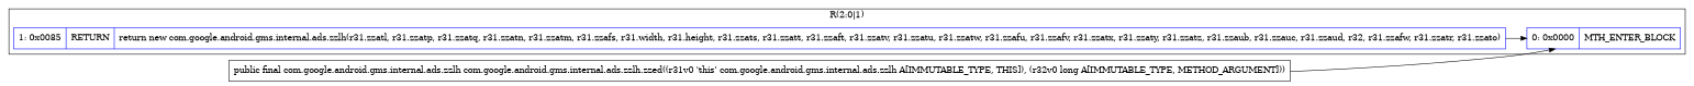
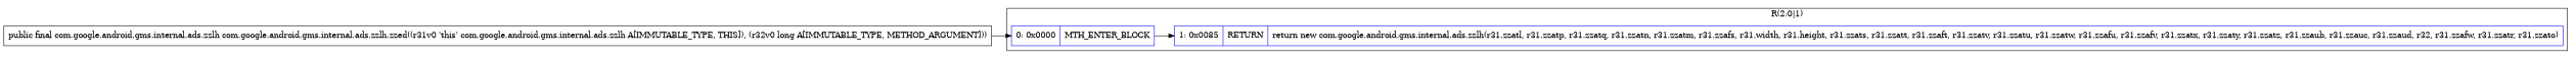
  digraph {
    rankdir=LR
    node [color=blue shape=record]
    n1 [label="{0\:\ 0x0000|MTH_ENTER_BLOCK\l}"]
    n2 [label="{1\:\ 0x0085|RETURN\l|return new com.google.android.gms.internal.ads.zzlh(r31.zzatl, r31.zzatp, r31.zzatq, r31.zzatn, r31.zzatm, r31.zzafs, r31.width, r31.height, r31.zzats, r31.zzatt, r31.zzaft, r31.zzatv, r31.zzatu, r31.zzatw, r31.zzafu, r31.zzafv, r31.zzatx, r31.zzaty, r31.zzatz, r31.zzaub, r31.zzauc, r31.zzaud, r32, r31.zzafw, r31.zzatr, r31.zzato)\l}"]
    n3 [label="{public final com.google.android.gms.internal.ads.zzlh com.google.android.gms.internal.ads.zzlh.zzed((r31v0 'this' com.google.android.gms.internal.ads.zzlh A[IMMUTABLE_TYPE, THIS]), (r32v0 long A[IMMUTABLE_TYPE, METHOD_ARGUMENT])) }" color=""]
    subgraph cluster_1 {
      label="R(2:0|1)"
      n1
      n2
    }
-   n2 -> n1
+   n1 -> n2
    n3 -> n1
  }
